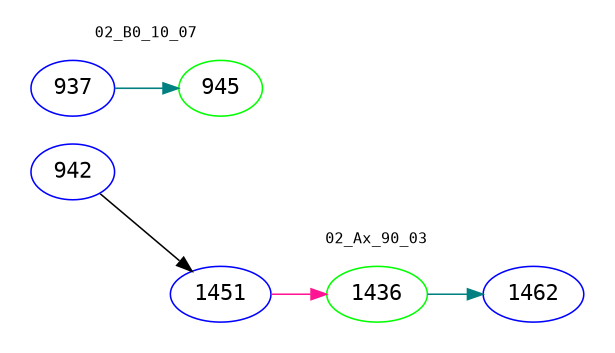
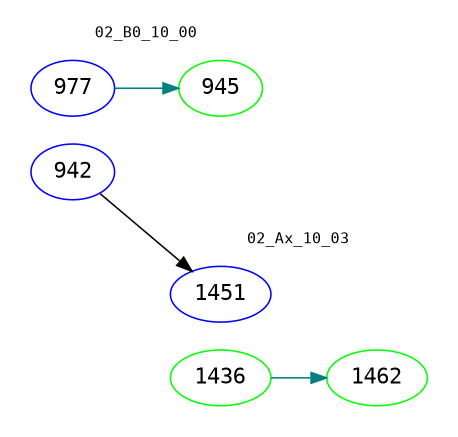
  digraph {
    fontname="DejaVu Sans Mono"
    rankdir=LR
    node [color=blue fontname="DejaVu Sans Mono"]
    edge [color=teal fontname="DejaVu Sans Mono" style=solid]
    n1 [label=1451]
    n2 [color=green label=1436]
-   n3 [label=1462]
+   n3 [color=green label=1462]
    n4 [label=942]
-   n5 [label=937]
+   n5 [label=977]
    n6 [color=green label=945]
    subgraph cluster_1 {
      color=white
      fontsize=10
-     label="02_Ax_90_03"
+     label="02_Ax_10_03"
      n1
      n2
      n3
    }
    subgraph cluster_2 {
      color=white
      fontsize=10
-     label="02_B0_10_07"
+     label="02_B0_10_00"
      n4
      n5
      n6
    }
-   n1 -> n2 [color=deeppink]
    n2 -> n3
    n4 -> n1 [color=black]
    n5 -> n6
  }
